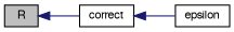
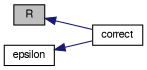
  digraph {
    rankdir=LR
    node [color=black fontname=FreeSans fontsize=10 shape=record]
    edge [color=midnightblue dir=back fontname=FreeSans fontsize=10 labelfontname=FreeSans labelfontsize=10 style=solid]
    n1 [fillcolor=grey75 fontcolor=black height=0.2 label=R style=filled width=0.4]
    n2 [height=0.2 label=correct width=0.4]
    n3 [height=0.2 label=epsilon width=0.4]
    n1 -> n2
-   n2 -> n3
+   n3 -> n2
  }
